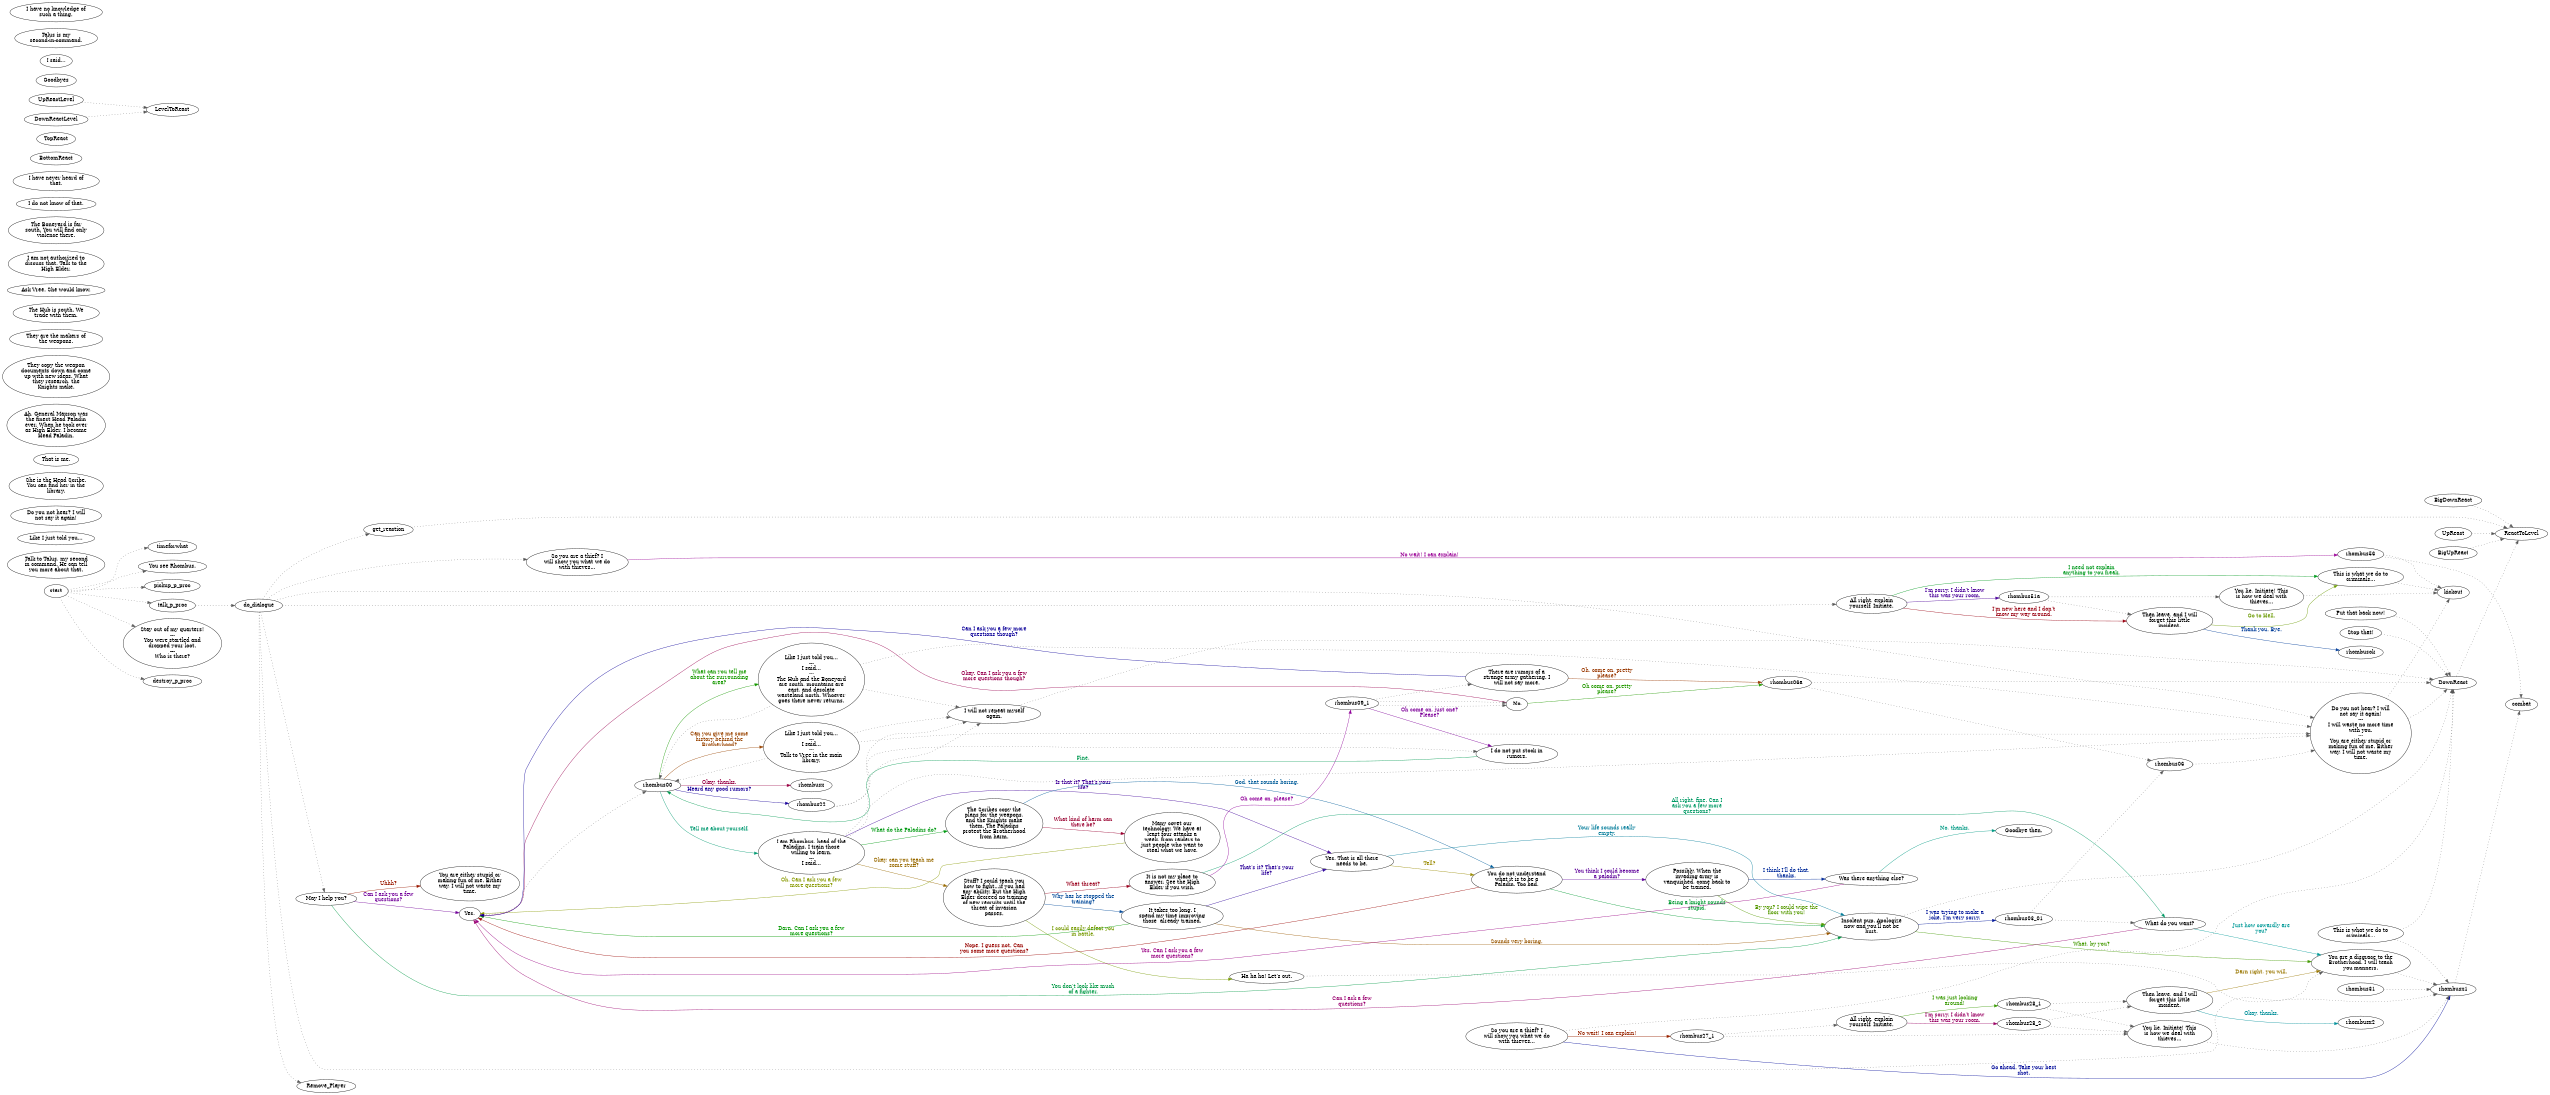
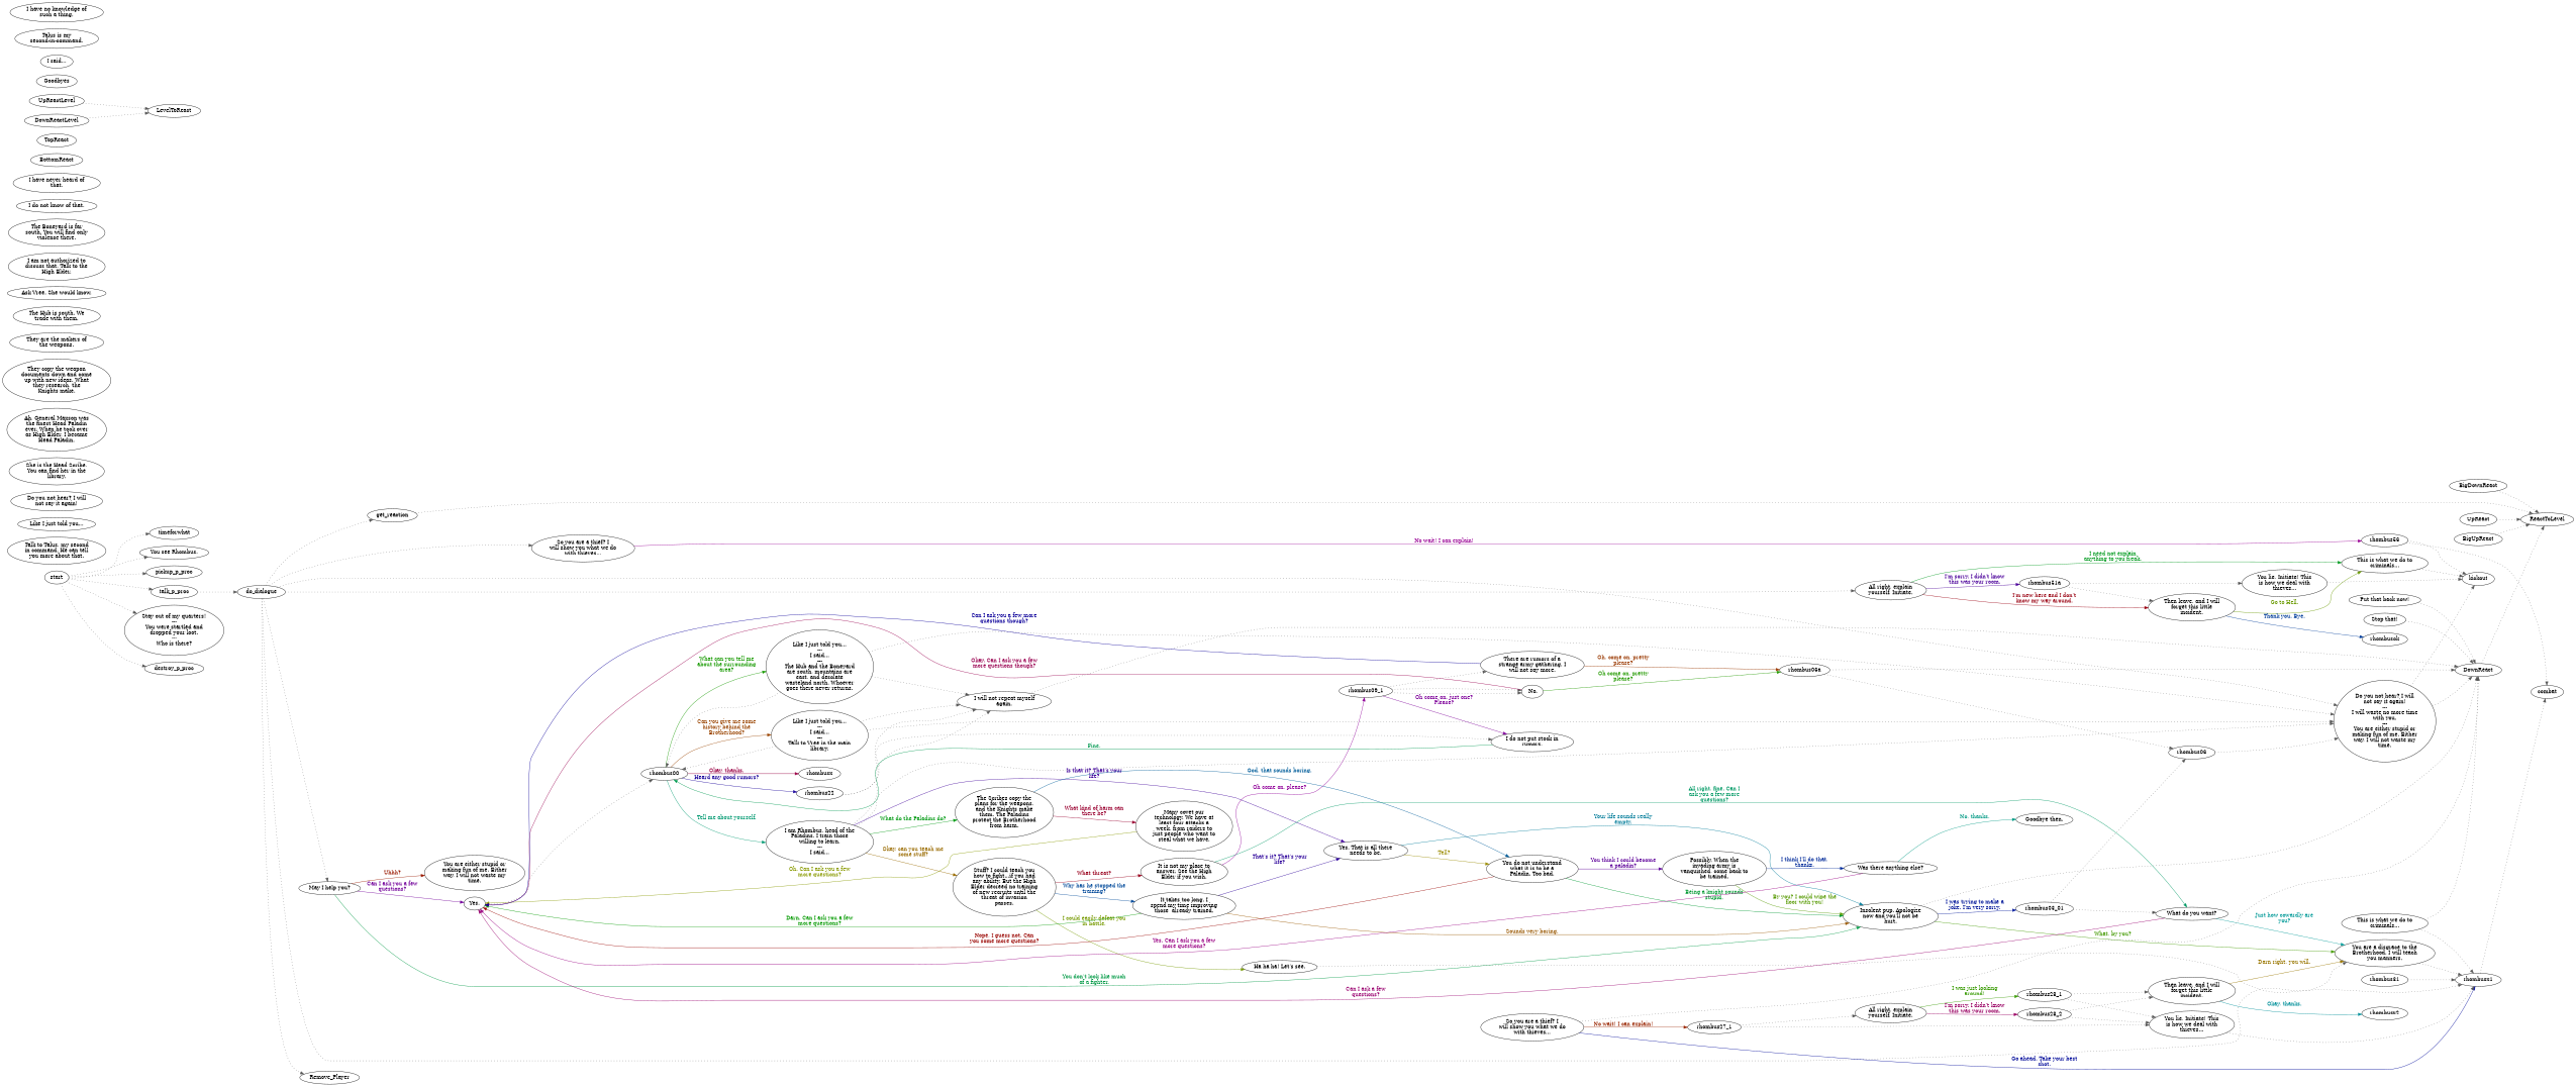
  digraph {
    rankdir=LR
    node [color="#000000" fillcolor="#FFFFFF" style=filled]
    edge [color="#555555" style=dotted]
    start
    timeforwhat
    n3 [label="You see Rhombus."]
    pickup_p_proc
    talk_p_proc
    n6 [label="Stay out of my quarters!\n---\nYou were startled and\ndropped your loot.\n---\nWho is there?"]
    destroy_p_proc
    do_dialogue
    get_reaction
    n10 [label="All right, explain\nyourself, Initiate."]
    n11 [label="So you are a thief? I\nwill show you what we do\nwith thieves..."]
    n12 [label="Do you not hear? I will\nnot say it again!\n---\nI will waste no more time\nwith you.\n---\nYou are either stupid or\nmaking fun of me. Either\nway, I will not waste my\ntime."]
    n13 [label="You are a disgrace to the\nBrotherhood. I will teach\nyou manners."]
    n14 [label="May I help you?"]
    Remove_Player
    ReactToLevel
    rhombus51a
    n18 [label="This is what we do to\ncriminals..."]
    n19 [label="Then leave, and I will\nforget this little\nincident."]
    rhombus56
    DownReact
    kickout
    rhombusx1
    n24 [label="Yes."]
    n25 [label="Insolent pup. Apologize\nnow and you'll not be\nhurt."]
    n26 [label="You are either stupid or\nmaking fun of me. Either\nway, I will not waste my\ntime."]
    n27 [label="You lie, Initiate! This\nis how we deal with\nthieves..."]
    rhombusok
    combat
    rhombus00
    rhombus03_01
    n32 [label="I am Rhombus, head of the\nPaladins. I train those\nwilling to learn.\n---\nI said..."]
    n33 [label="Like I just told you...\n---\nI said...\n---\nTalk to Vree in the main\nlibrary."]
    rhombus22
    n35 [label="Like I just told you...\n---\nI said...\n---\nThe Hub and the Boneyard\nare south, mountains are\neast, and desolate\nwasteland north. Whoever\ngoes there never returns."]
    rhombusx
    n37 [label="What do you want?"]
    rhombus06
    n39 [label="I will not repeat myself\nagain."]
    n40 [label="Stuff? I could teach you\nhow to fight...if you had\nany ability. But the High\nElder decreed no training\nof new recruits until the\nthreat of invasion\npasses."]
    n41 [label="Yes. That is all there\nneeds to be."]
    n42 [label="The Scribes copy the\nplans for the weapons,\nand the Knights make\nthem. The Paladins\nprotect the Brotherhood\nfrom harm."]
    n43 [label="I do not put stock in\nrumors."]
    rhombus06a
    n45 [label="It is not my place to\nanswer. See the High\nElder if you wish."]
    n46 [label="It takes too long. I\nspend my time improving\nthose  already trained."]
-   n47 [label="Ha ha ha! Let's out."]
+   n47 [label="Ha ha ha! Let's see."]
    n48 [label="You do not understand\nwhat it is to be a\nPaladin. Too bad."]
    n49 [label="Many covet our\ntechnology. We have at\nleast four attacks a\nweek, from raiders to\njust people who want to\nsteal what we have."]
    rhombus09_1
    n51 [label="Possibly. When the\ninvading army is\nvanquished, come back to\nbe trained."]
    n52 [label=" No."]
    n53 [label="There are rumors of a\nstrange army gathering. I\nwill not say more."]
    n54 [label="Was there anything else?"]
    n55 [label="Goodbye then."]
    n56 [label="Put that back now!"]
    n57 [label="This is what we do to\ncriminals..."]
    n58 [label="Stop that!"]
    n59 [label="So you are a thief? I\nwill show you what we do\nwith thieves..."]
    rhombus27_1
    n61 [label="All right, explain\nyourself, Initiate."]
    n62 [label="You lie, Initiate! This\nis how we deal with\nthieves..."]
    rhombus28_1
    rhombus28_2
    n65 [label="Then leave, and I will\nforget this little\nincident."]
    rhombusx2
    rhombus31
    n68 [label="Talk to Talus, my second\nin command. He can tell\nyou more about that."]
    n69 [label="Like I just told you..."]
    n70 [label="Do you not hear? I will\nnot say it again!"]
    n71 [label="She is the Head Scribe.\nYou can find her in the\nlibrary."]
-   n72 [label="That is me."]
    n73 [label="Ah, General Maxson was\nthe finest Head Paladin\never. When he took over\nas High Elder, I became\nHead Paladin."]
    n74 [label="They copy the weapon\ndocuments down and come\nup with new ideas. What\nthey research, the\nKnights make."]
    n75 [label="They are the makers of\nthe weapons."]
    n76 [label="The Hub is south. We\ntrade with them."]
    n77 [label="Ask Vree. She would know."]
    n78 [label="I am not authorized to\ndiscuss that. Talk to the\nHigh Elder."]
    n79 [label="The Boneyard is far\nsouth. You will find only\nviolence there."]
    n80 [label="I do not know of that."]
    n81 [label="I have never heard of\nthat."]
    UpReact
    BottomReact
    TopReact
    BigUpReact
    BigDownReact
    UpReactLevel
    LevelToReact
    DownReactLevel
    Goodbyes
    n91 [label="I said..."]
    n92 [label="Talus is my\nsecond-in-command."]
    n93 [label="I have no knowledge of\nsuch a thing."]
    start -> timeforwhat
    start -> n3
    start -> pickup_p_proc
    start -> talk_p_proc
    start -> n6
    start -> destroy_p_proc
    talk_p_proc -> do_dialogue
    do_dialogue -> get_reaction
    do_dialogue -> n10
    do_dialogue -> n11
    do_dialogue -> n12
    do_dialogue -> n13
    do_dialogue -> n14
    do_dialogue -> Remove_Player
    get_reaction -> ReactToLevel
    n10 -> rhombus51a [color="#4A0099" fontcolor="#4A0099" label="I'm sorry. I didn't know\nthis was your room." style=""]
    n10 -> n18 [color="#00991D" fontcolor="#00991D" label="I need not explain\nanything to you freak." style=""]
    n10 -> n19 [color="#990010" fontcolor="#990010" label="I'm new here and I don't\nknow my way around." style=""]
    n11 -> rhombus56 [color="#990095" fontcolor="#990095" label="No wait! I can explain!" style=""]
    n12 -> DownReact
    n12 -> kickout
    n13 -> rhombusx1
    n14 -> n24 [color="#710099" fontcolor="#710099" label="Can I ask you a few\nquestions?" style=""]
    n14 -> n25 [color="#009944" fontcolor="#009944" label="You don't look like much\nof a fighter." style=""]
    n14 -> n26 [color="#991800" fontcolor="#991800" label="Uhhh?" style=""]
    rhombus51a -> n19
    rhombus51a -> n27
    n18 -> kickout
    n19 -> n18 [color="#699900" fontcolor="#699900" label="Go to Hell." style=""]
    n19 -> rhombusok [color="#003C99" fontcolor="#003C99" label="Thank you. Bye." style=""]
    rhombus56 -> kickout
    rhombus56 -> combat
    DownReact -> ReactToLevel
    rhombusx1 -> combat
    n24 -> rhombus00
    n25 -> n13 [color="#429900" fontcolor="#429900" label="What, by you?" style=""]
    n25 -> DownReact
    n25 -> rhombus03_01 [color="#001599" fontcolor="#001599" label="I was trying to make a\njoke. I'm very sorry." style=""]
    n27 -> kickout
    rhombus00 -> n32 [color="#009970" fontcolor="#009970" label="Tell me about yourself." style=""]
    rhombus00 -> n33 [color="#994300" fontcolor="#994300" label="Can you give me some\nhistory behind the\nBrotherhood?" style=""]
    rhombus00 -> rhombus22 [color="#170099" fontcolor="#170099" label="Heard any good rumors?" style=""]
    rhombus00 -> n35 [color="#169900" fontcolor="#169900" label="What can you tell me\nabout the surrounding\narea?" style=""]
    rhombus00 -> rhombusx [color="#990043" fontcolor="#990043" label="Okay, thanks." style=""]
    rhombus03_01 -> n37
    rhombus03_01 -> rhombus06
    n32 -> n12
    n32 -> n39
    n32 -> n40 [color="#996A00" fontcolor="#996A00" label="Okay, can you teach me\nsome stuff?" style=""]
    n32 -> n41 [color="#3E0099" fontcolor="#3E0099" label="Is that it? That's your\nlife?" style=""]
    n32 -> n42 [color="#009911" fontcolor="#009911" label="What do the Paladins do?" style=""]
    n33 -> n12
    n33 -> rhombus00
    n33 -> n39
    rhombus22 -> n39
    rhombus22 -> n43
    n35 -> n12
    n35 -> rhombus00
    n35 -> n39
    n37 -> n13 [color="#009997" fontcolor="#009997" label="Just how cowardly are\nyou?" style=""]
    n37 -> n24 [color="#99006E" fontcolor="#99006E" label="Can I ask a few\nquestions?" style=""]
    rhombus06 -> n12
    n39 -> DownReact
    n40 -> n45 [color="#99001C" fontcolor="#99001C" label="What threat?" style=""]
    n40 -> n46 [color="#004899" fontcolor="#004899" label="Why has he stopped the\ntraining?" style=""]
    n40 -> n47 [color="#759900" fontcolor="#759900" label="I could easily defeat you\nin battle." style=""]
    n41 -> n25 [color="#007B99" fontcolor="#007B99" label="Your life sounds really\nempty." style=""]
    n41 -> n48 [color="#998A00" fontcolor="#998A00" label="Tell?" style=""]
    n42 -> n48 [color="#005C99" fontcolor="#005C99" label="God, that sounds boring." style=""]
    n42 -> n49 [color="#99002F" fontcolor="#99002F" label="What kind of harm can\nthere be?" style=""]
    n43 -> rhombus00 [color="#009950" fontcolor="#009950" label="Fine." style=""]
    rhombus06a -> DownReact
    rhombus06a -> rhombus06
    n45 -> n37 [color="#009964" fontcolor="#009964" label="All right, fine. Can I\nask you a few more\nquestions?" style=""]
    n45 -> rhombus09_1 [color="#900099" fontcolor="#900099" label="Oh come on, please?" style=""]
    n46 -> n24 [color="#039900" fontcolor="#039900" label="Darn. Can I ask you a few\nmore questions?" style=""]
    n46 -> n25 [color="#995700" fontcolor="#995700" label="Sounds very boring." style=""]
    n46 -> n41 [color="#2A0099" fontcolor="#2A0099" label="That's it? That's your\nlife?" style=""]
    n47 -> rhombusx1
    n48 -> n24 [color="#990400" fontcolor="#990400" label="Nope, I guess not. Can\nyou some more questions?" style=""]
    n48 -> n25 [color="#009931" fontcolor="#009931" label="Being a knight sounds\nstupid." style=""]
    n48 -> n51 [color="#5D0099" fontcolor="#5D0099" label="You think I could become\na paladin?" style=""]
    n49 -> n24 [color="#889900" fontcolor="#889900" label="Oh. Can I ask you a few\nmore questions?" style=""]
    rhombus09_1 -> n43 [color="#7D0099" fontcolor="#7D0099" label="Oh come on, just one?\nPlease?" style=""]
    rhombus09_1 -> n52
    rhombus09_1 -> n52
    rhombus09_1 -> n53
    n51 -> n25 [color="#559900" fontcolor="#559900" label="By you? I could wipe the\nfloor with you!" style=""]
    n51 -> n54 [color="#002999" fontcolor="#002999" label="I think I'll do that,\nthanks." style=""]
    n52 -> n24 [color="#99004F" fontcolor="#99004F" label="Okay. Can I ask you a few\nmore questions though?" style=""]
    n52 -> rhombus06a [color="#229900" fontcolor="#229900" label="Oh come on, pretty\nplease?" style=""]
    n53 -> n24 [color="#0B0099" fontcolor="#0B0099" label="Can I ask you a few more\nquestions though?" style=""]
    n53 -> rhombus06a [color="#993700" fontcolor="#993700" label="Oh, come on, pretty\nplease?" style=""]
    n54 -> n24 [color="#990082" fontcolor="#990082" label="Yes. Can I ask you a few\nmore questions?" style=""]
    n54 -> n55 [color="#009983" fontcolor="#009983" label="No, thanks." style=""]
    n56 -> DownReact
    n57 -> DownReact
    n57 -> rhombusx1
    n58 -> DownReact
    n59 -> DownReact
    n59 -> rhombusx1 [color="#000999" fontcolor="#000999" label="Go ahead. Take your best\nshot." style=""]
    n59 -> rhombus27_1 [color="#992400" fontcolor="#992400" label="No wait! I can explain!" style=""]
    rhombus27_1 -> n61
    rhombus27_1 -> n62
    n61 -> rhombus28_1 [color="#369900" fontcolor="#369900" label="I was just looking\naround!" style=""]
    n61 -> rhombus28_2 [color="#990062" fontcolor="#990062" label="I'm sorry. I didn't know\nthis was your room." style=""]
    n62 -> rhombusx1
    rhombus28_1 -> n62
    rhombus28_1 -> n65
    rhombus28_2 -> n62
    rhombus28_2 -> n65
    n65 -> n13 [color="#997600" fontcolor="#997600" label="Darn right, you will." style=""]
    n65 -> rhombusx2 [color="#008F99" fontcolor="#008F99" label="Okay, thanks." style=""]
    rhombus31 -> rhombusx1
    UpReact -> ReactToLevel
    BigUpReact -> ReactToLevel
    BigDownReact -> ReactToLevel
    UpReactLevel -> LevelToReact
    DownReactLevel -> LevelToReact
  }
